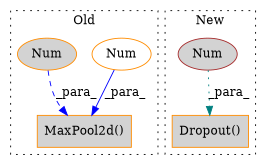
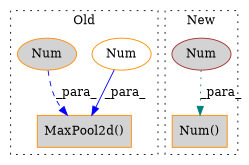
  digraph {
    node [a=76 l=1 shape=ellipse style=filled fillcolor=lightgrey color=darkorange]
    edge [color=blue]
    n1 [a=75 l="13,1" label="MaxPool2d()" s="4569,4586" shape=box]
    n2 [label=Num s=4582 fillcolor=white]
    n3 [label=Num s=4585]
-   n4 [a=75 l="11,1" label="Dropout()" s="417,431" shape=box]
+   n4 [a=75 l="11,1" label="Num()" s="417,431" shape=box]
    n5 [l=3 label=Num s=428 color=brown]
    subgraph cluster_1 {
      label=Old
      style=dotted
      n1
      n2
      n3
    }
    subgraph cluster_2 {
      label=New
      style=dotted
      n4
      n5
    }
    n2 -> n1 [label=_para_ style=solid]
    n3 -> n1 [label=_para_ style=dashed]
    n5 -> n4 [label=_para_ color=teal style=dotted]
  }
